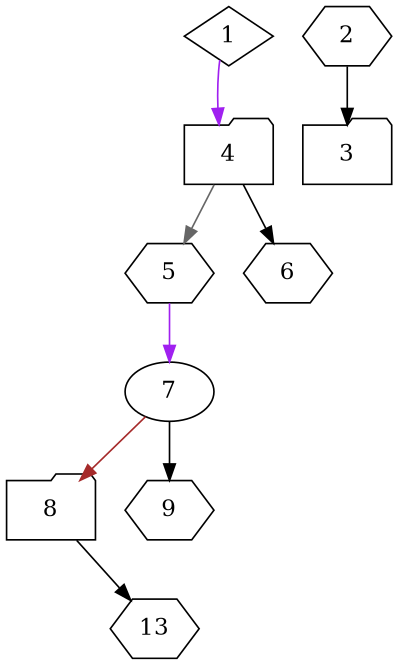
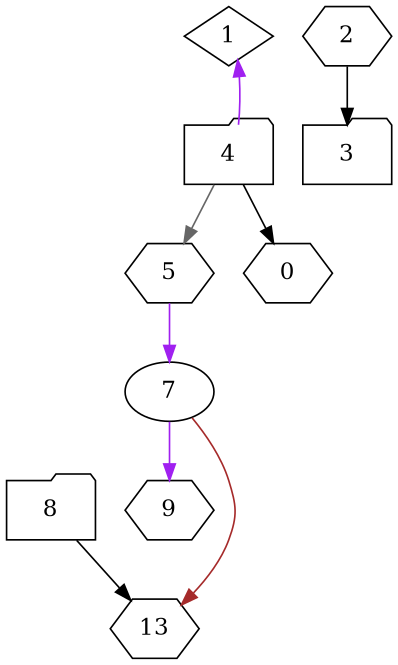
  digraph {
    node [alpha=0.18 shape=hexagon]
    edge [color=purple]
    1 [alpha=0.14 expect_size=809281333119412 shape=diamond]
    4 [alpha=0.15 expect_size=5973589536364666 shape=folder]
    5 [expect_size=6491246521765972]
-   6 [alpha=0.20 expect_size=35219743459758928]
+   6 [alpha=0.20 expect_size=35219743459758928 label=0]
    7 [alpha=0.05 expect_size=1786690373297373184 shape=ellipse]
    2 [alpha=0.10 expect_size=816513548288000000]
    3 [alpha=0.13 expect_size=164085370596347 shape=folder]
    8 [expect_size=24769275829293 shape=folder]
    9 [alpha=0.01 expect_size=384096777168456]
    n10 [alpha=0.07 expect_size=4067188721978441728 label=13]
-   1 -> 4
+   4 -> 1
    4 -> 5 [color=gray40]
    4 -> 6 [color=black]
    5 -> 7
-   7 -> 8 [color=brown]
-   7 -> 9 [color=black]
+   7 -> n10 [color=brown]
+   7 -> 9
    2 -> 3 [color=black]
    8 -> n10 [color=black]
  }
